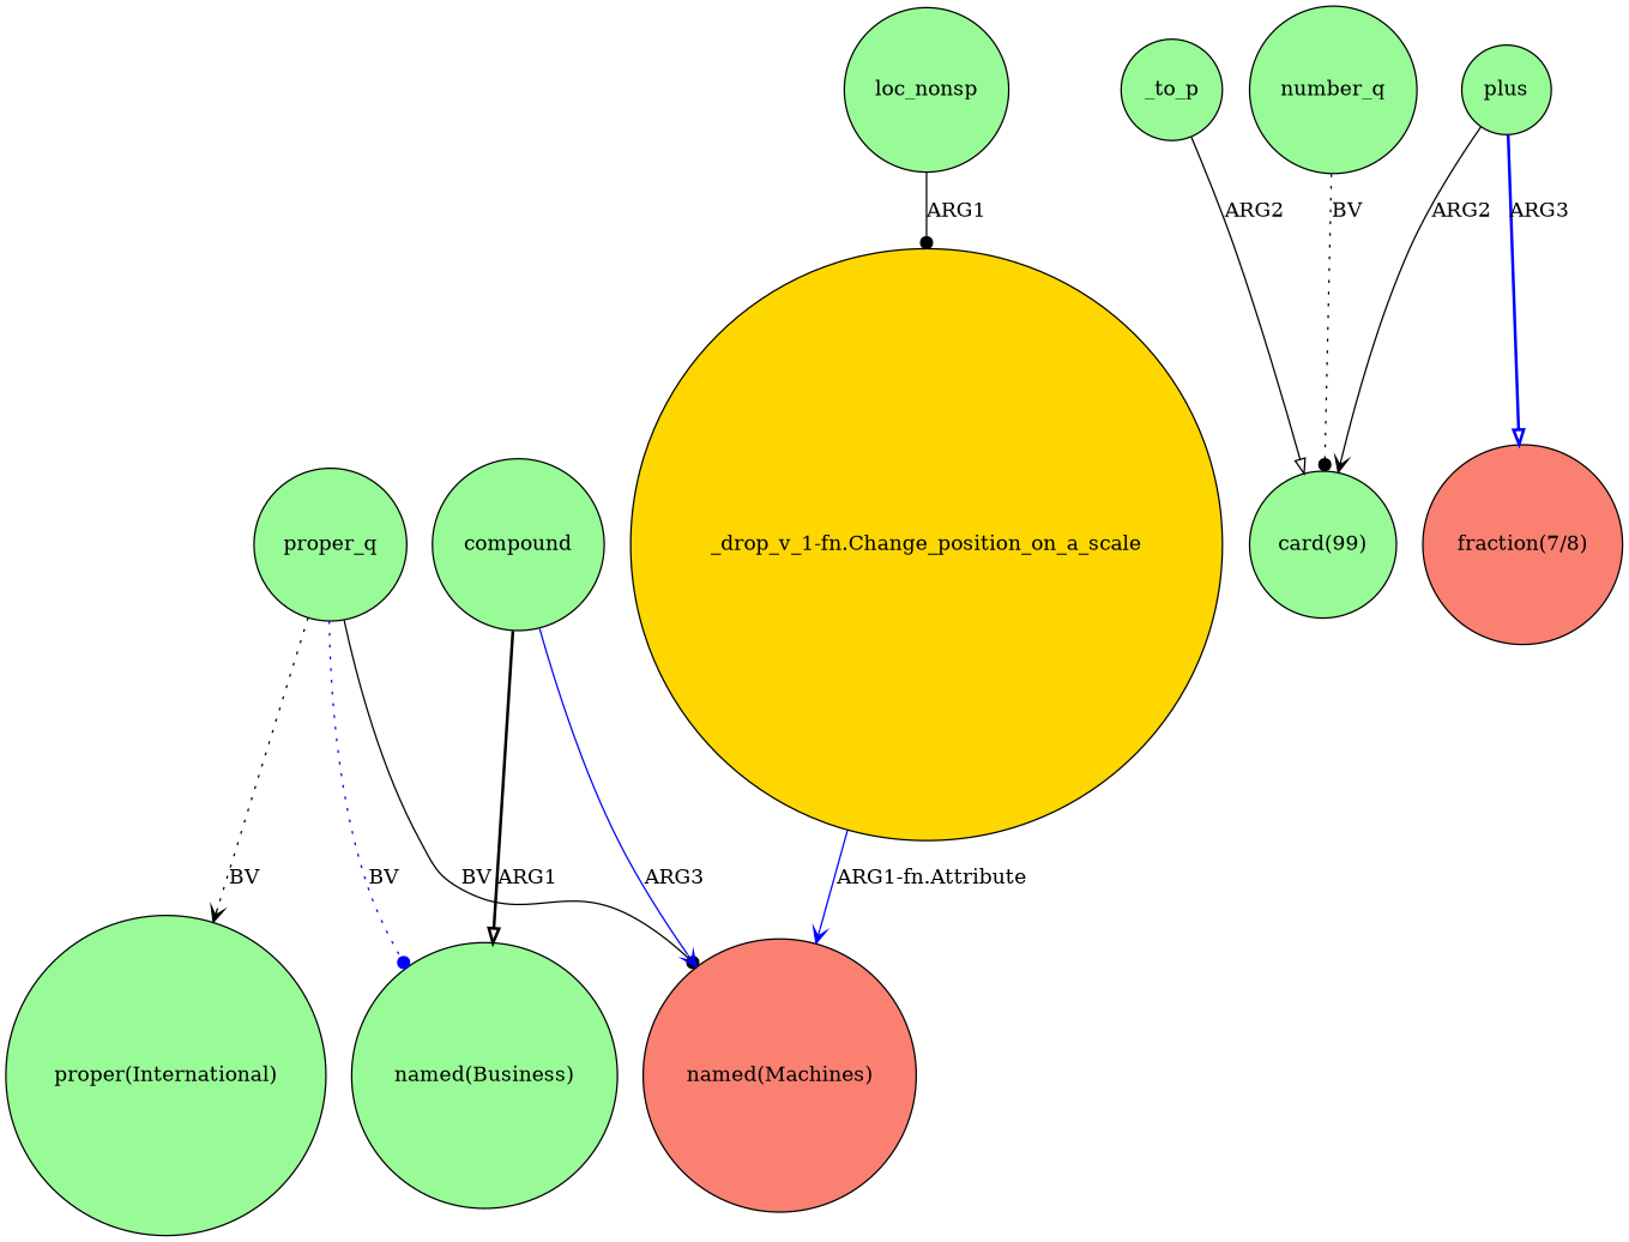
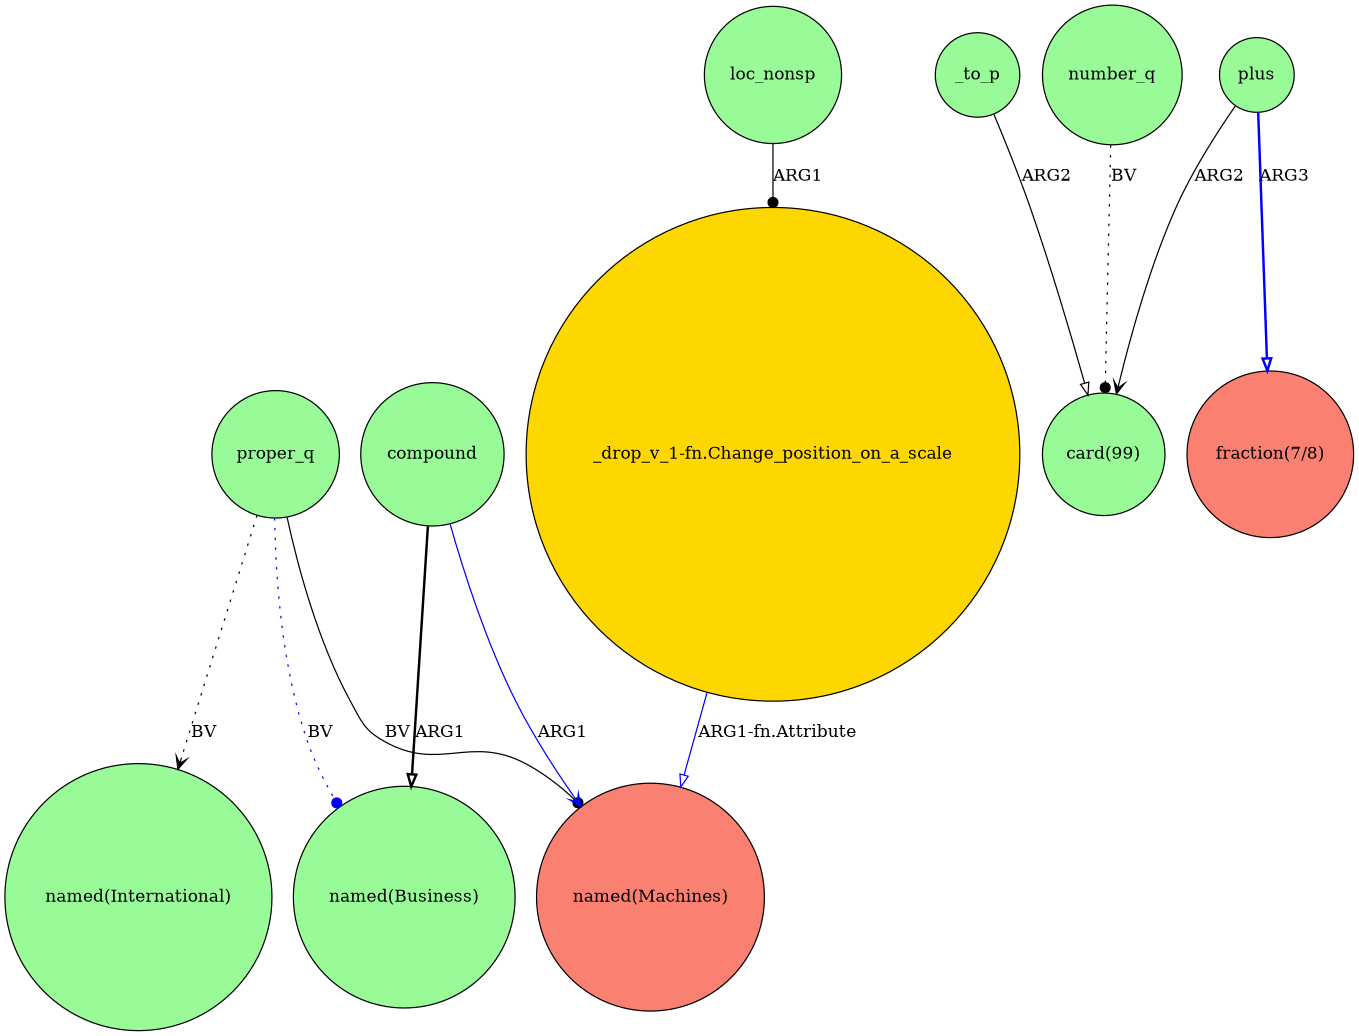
  digraph {
    node [fillcolor=palegreen shape=circle style=filled]
    edge [arrowhead=dot color=black style=solid]
    proper_q
    "named(Business)"
-   "named(International)" [label="proper(International)"]
+   "named(International)"
    "named(Machines)" [fillcolor=salmon]
    compound
    _to_p
    "card(99)"
    "_drop_v_1-fn.Change_position_on_a_scale" [fillcolor=gold]
    plus
    "fraction(7/8)" [fillcolor=salmon]
    number_q
    loc_nonsp
    proper_q -> "named(Business)" [color=blue label=BV style=dotted]
    proper_q -> "named(International)" [arrowhead=vee label=BV style=dotted]
    proper_q -> "named(Machines)" [label=BV]
    compound -> "named(Business)" [arrowhead=onormal label=ARG1 style=bold]
-   compound -> "named(Machines)" [arrowhead=vee color=blue label=ARG3]
+   compound -> "named(Machines)" [arrowhead=vee color=blue label=ARG1]
    _to_p -> "card(99)" [arrowhead=onormal label=ARG2]
-   "_drop_v_1-fn.Change_position_on_a_scale" -> "named(Machines)" [arrowhead=vee color=blue label="ARG1-fn.Attribute"]
+   "_drop_v_1-fn.Change_position_on_a_scale" -> "named(Machines)" [arrowhead=onormal color=blue label="ARG1-fn.Attribute"]
    plus -> "card(99)" [arrowhead=vee label=ARG2]
    plus -> "fraction(7/8)" [arrowhead=onormal color=blue label=ARG3 style=bold]
    number_q -> "card(99)" [label=BV style=dotted]
    loc_nonsp -> "_drop_v_1-fn.Change_position_on_a_scale" [label=ARG1]
  }
